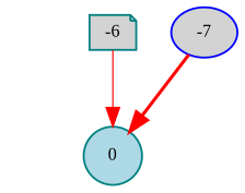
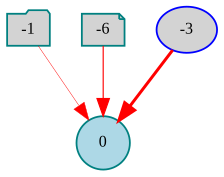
  digraph {
    fontname="Liberation Serif"
    node [color=teal fillcolor=lightgray fontname="Liberation Serif" fontsize=9 style=filled]
    edge [color=red fontname="Liberation Serif" style=solid]
+   -1 [height=0.2 shape=folder width=0.2]
    0 [fillcolor=lightblue height=0.2 shape=circle width=0.2]
    n3 [height=0.2 label=-6 shape=note width=0.2]
-   -3 [color=blue height=0.2 shape=ellipse width=0.2 label=-7]
+   -3 [color=blue height=0.2 shape=ellipse width=0.2]
+   -1 -> 0 [penwidth=0.2473427864809654]
    n3 -> 0 [penwidth=0.6406234718203578]
    -3 -> 0 [penwidth=1.6806246085382683]
  }
